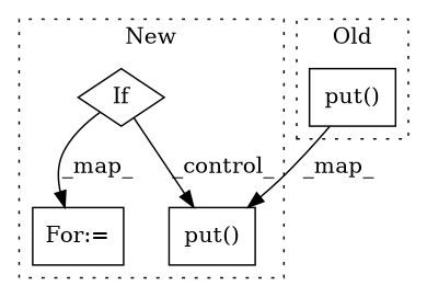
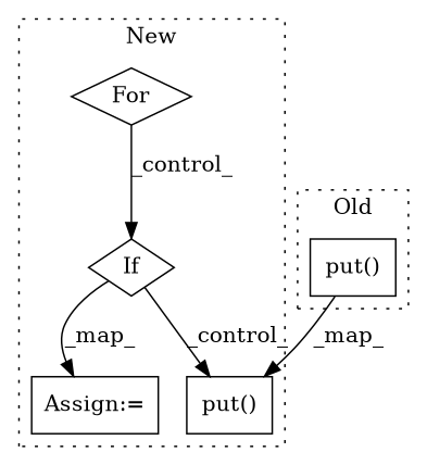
  digraph {
    node [a=75 l="12,1" shape=box]
    n1 [label="put()" s="10323,10350"]
    n2 [a=96 l=3 label=If s=10203 shape=diamond]
-   n4 [a=68 l=4 label="For:=" s=10297]
+   n3 [a=107 l="4,18" label=For s="9926,9965" shape=diamond]
+   n4 [a=68 l=4 label="Assign:=" s=10297]
    n5 [label="put()" s="9860,9887"]
    subgraph cluster_1 {
      label=New
      style=dotted
      n1
      n2
+     n3
      n4
    }
    subgraph cluster_2 {
      label=Old
      style=dotted
      n5
    }
    n2 -> n1 [label=_control_]
    n2 -> n4 [label=_map_]
+   n3 -> n2 [label=_control_]
    n5 -> n1 [label=_map_]
  }
